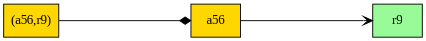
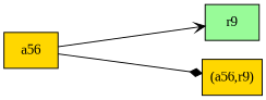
  digraph {
    fontname="Liberation Serif"
    rankdir=LR
    ranksep=2.0
    node [fillcolor=gold fontname="Liberation Serif" shape=record style=filled]
    edge [fontname="Liberation Serif"]
    n1 [fillcolor=palegreen label="{r9}"]
    n2 [label="{a56}"]
    n3 [label="{(a56,r9)}"]
    n2 -> n1 [arrowhead=vee]
-   n3 -> n2 [arrowhead=diamond]
+   n2 -> n3 [arrowhead=diamond]
  }
